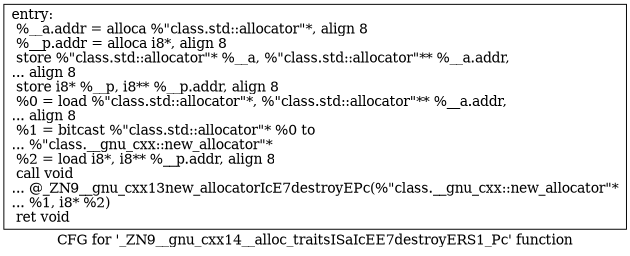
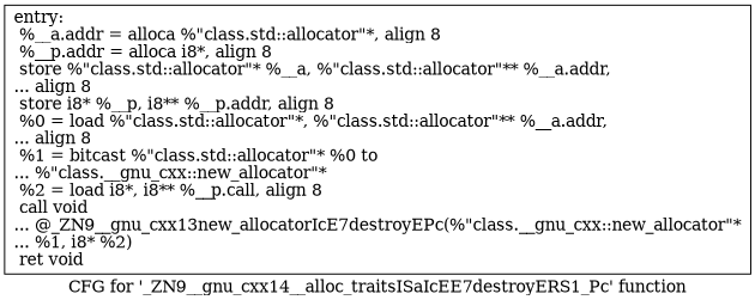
  digraph {
    label="CFG for '_ZN9__gnu_cxx14__alloc_traitsISaIcEE7destroyERS1_Pc' function"
    rankdir=LR
-   n1 [label="{entry:\l  %__a.addr = alloca %\"class.std::allocator\"*, align 8\l  %__p.addr = alloca i8*, align 8\l  store %\"class.std::allocator\"* %__a, %\"class.std::allocator\"** %__a.addr,\l... align 8\l  store i8* %__p, i8** %__p.addr, align 8\l  %0 = load %\"class.std::allocator\"*, %\"class.std::allocator\"** %__a.addr,\l... align 8\l  %1 = bitcast %\"class.std::allocator\"* %0 to\l... %\"class.__gnu_cxx::new_allocator\"*\l  %2 = load i8*, i8** %__p.addr, align 8\l  call void\l... @_ZN9__gnu_cxx13new_allocatorIcE7destroyEPc(%\"class.__gnu_cxx::new_allocator\"*\l... %1, i8* %2)\l  ret void\l}" shape=record]
+   n1 [label="{entry:\l  %__a.addr = alloca %\"class.std::allocator\"*, align 8\l  %__p.addr = alloca i8*, align 8\l  store %\"class.std::allocator\"* %__a, %\"class.std::allocator\"** %__a.addr,\l... align 8\l  store i8* %__p, i8** %__p.addr, align 8\l  %0 = load %\"class.std::allocator\"*, %\"class.std::allocator\"** %__a.addr,\l... align 8\l  %1 = bitcast %\"class.std::allocator\"* %0 to\l... %\"class.__gnu_cxx::new_allocator\"*\l  %2 = load i8*, i8** %__p.call, align 8\l  call void\l... @_ZN9__gnu_cxx13new_allocatorIcE7destroyEPc(%\"class.__gnu_cxx::new_allocator\"*\l... %1, i8* %2)\l  ret void\l}" shape=record]
  }
